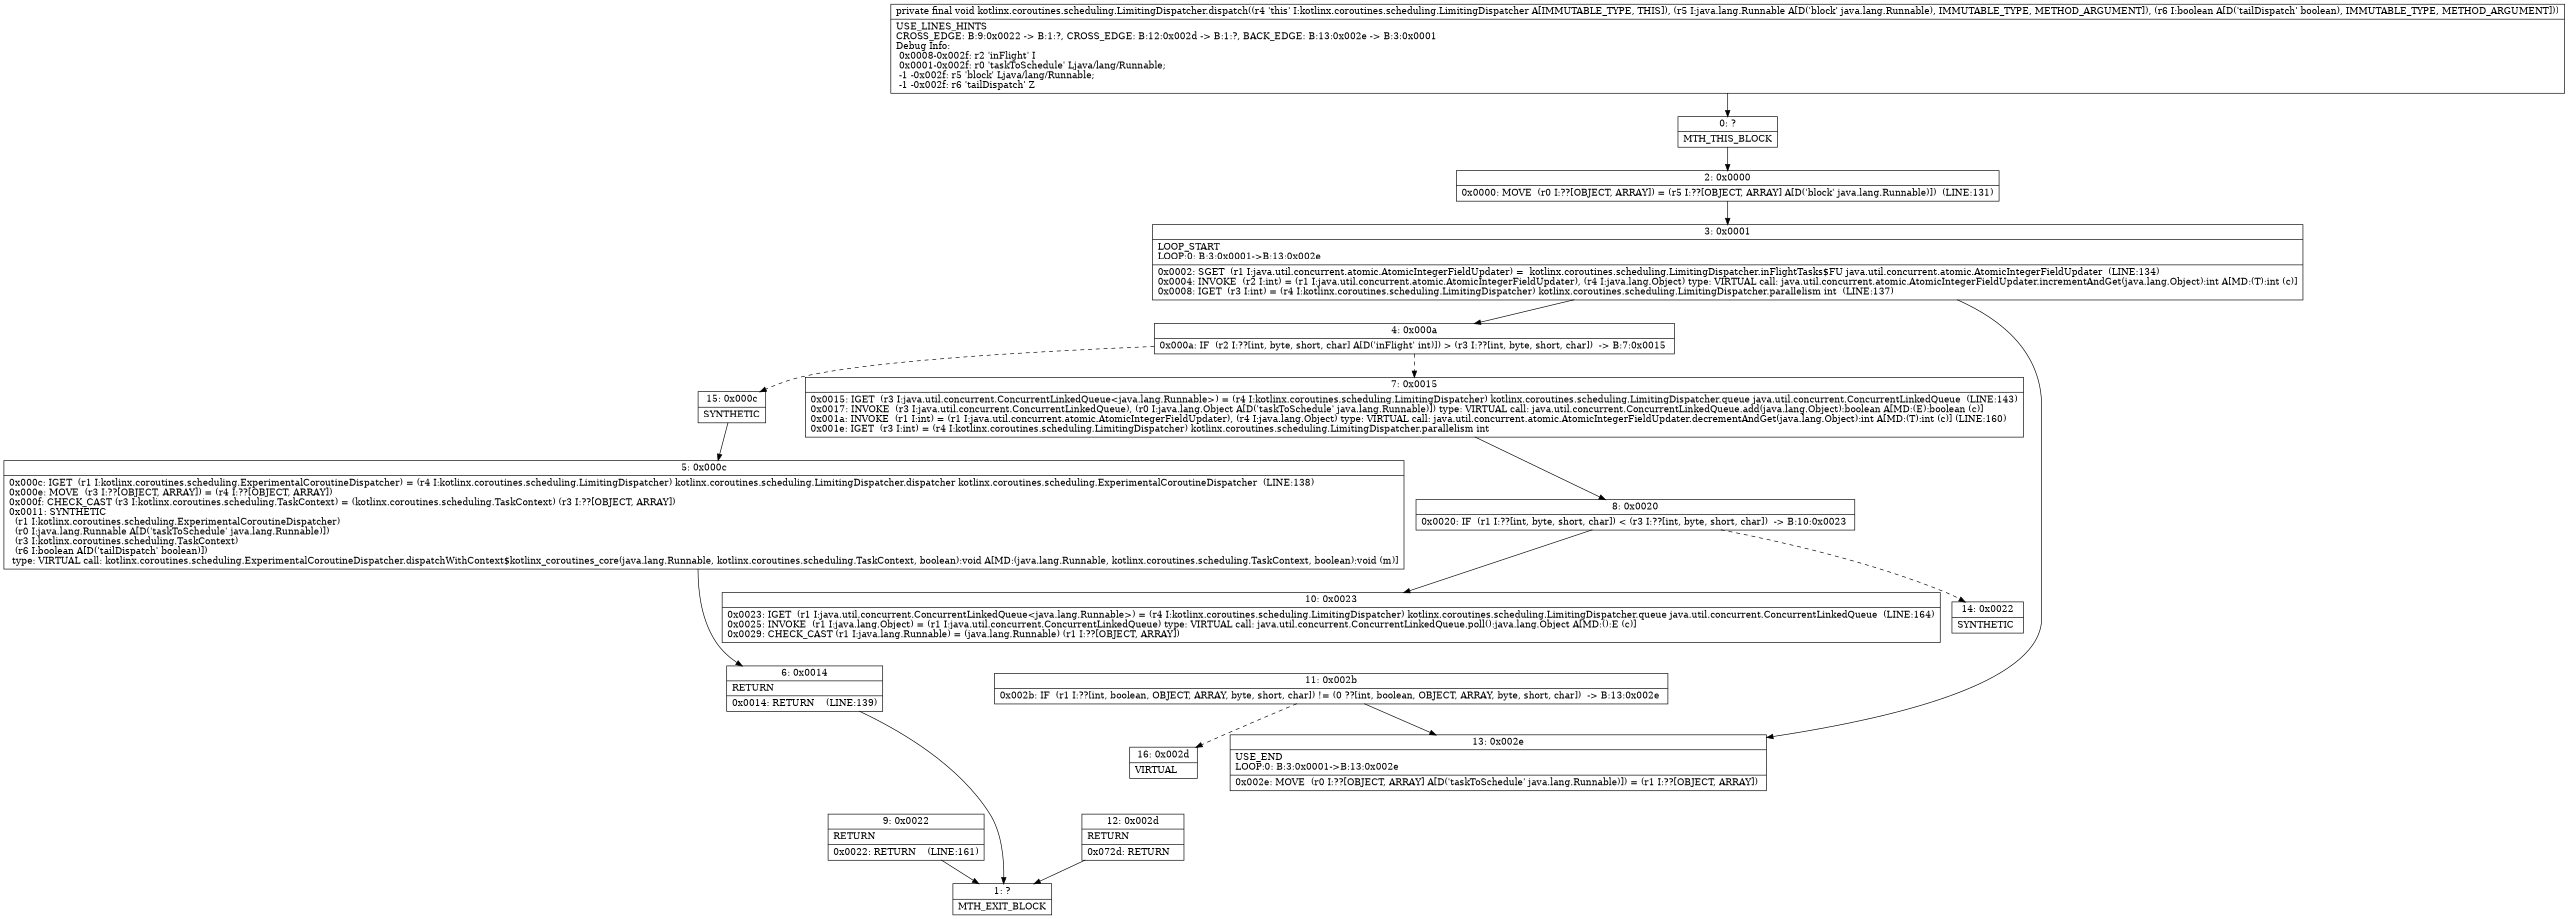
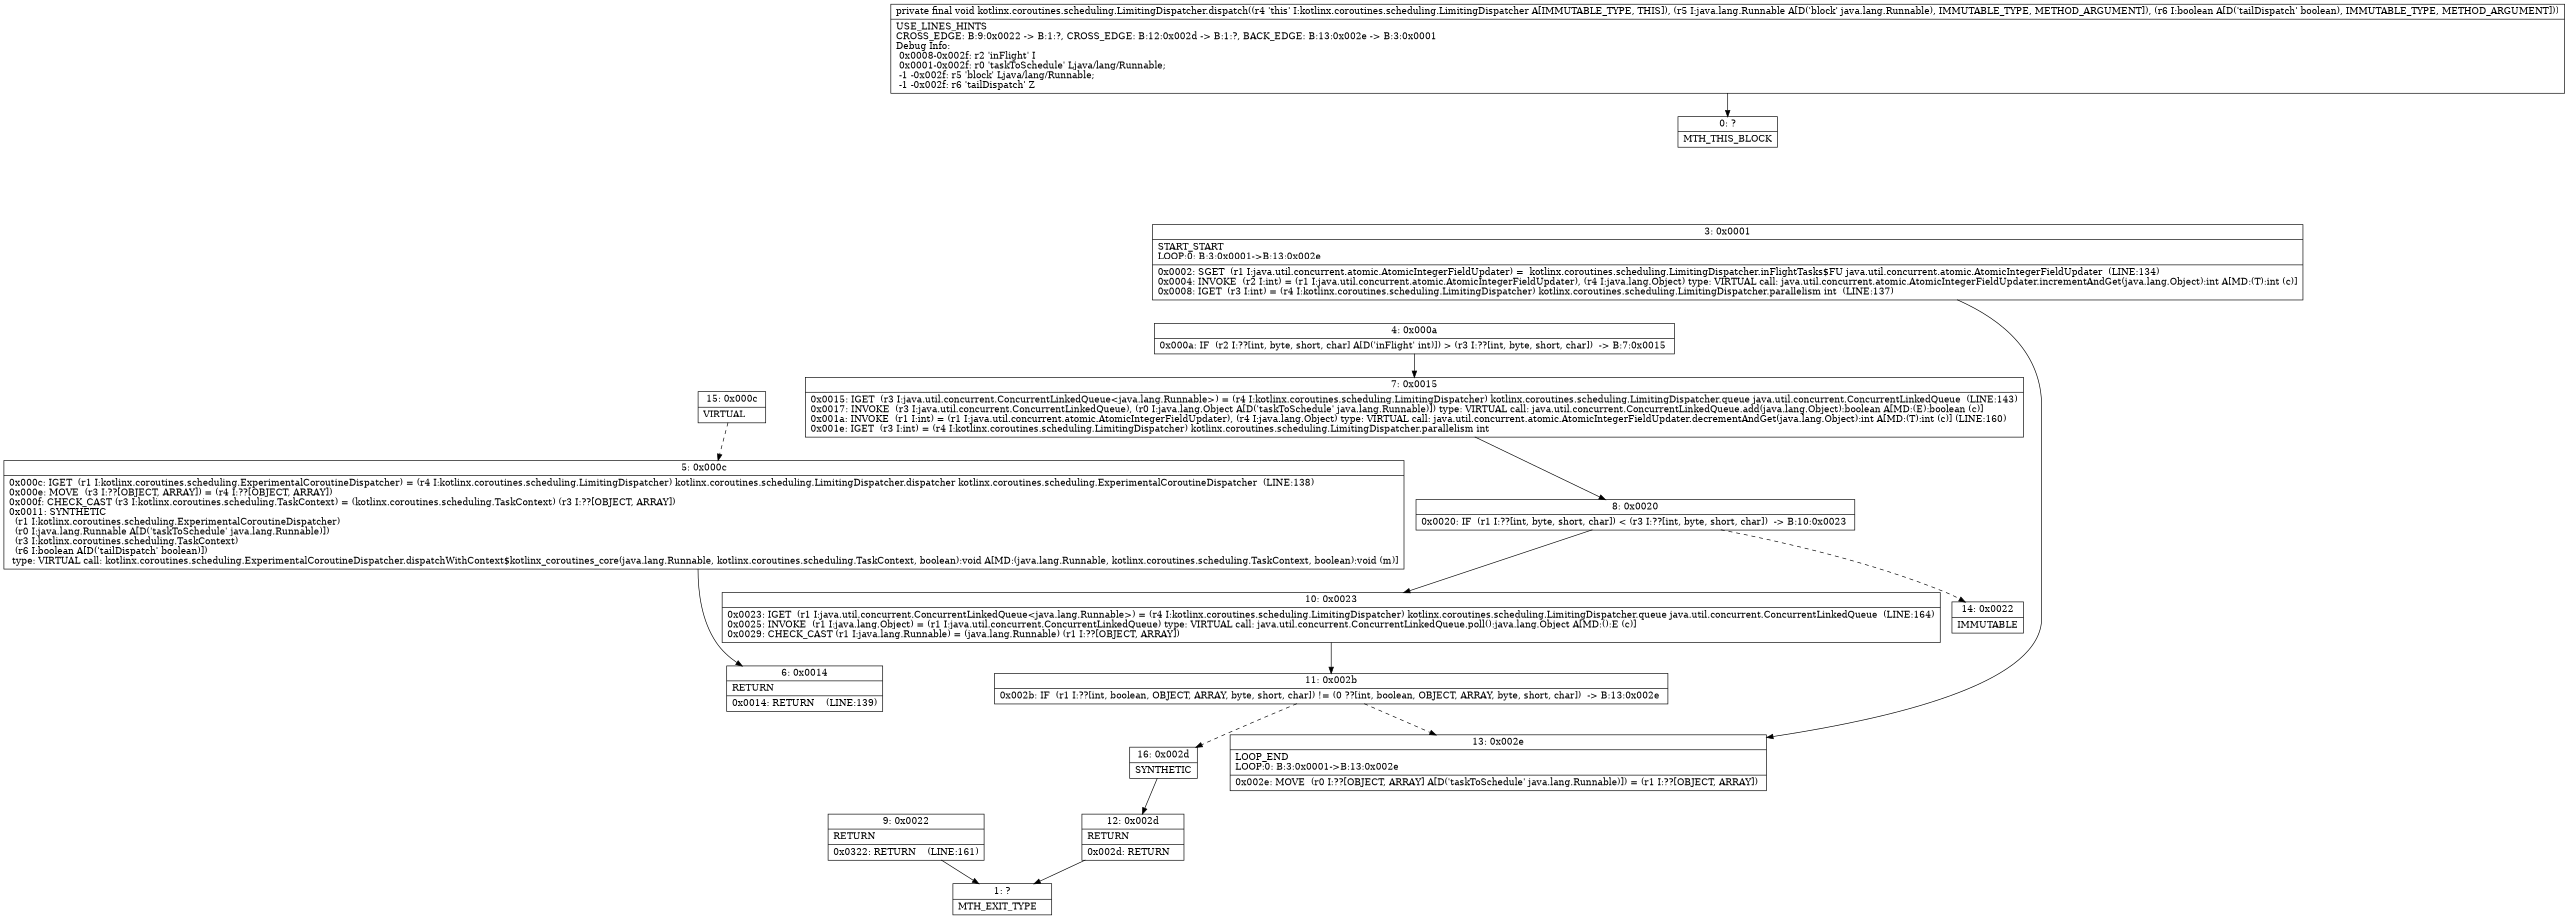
  digraph {
    node [shape=record]
    n1 [label="{0\:\ ?|MTH_THIS_BLOCK\l}"]
-   n2 [label="{2\:\ 0x0000|0x0000: MOVE  (r0 I:??[OBJECT, ARRAY]) = (r5 I:??[OBJECT, ARRAY] A[D('block' java.lang.Runnable)])  (LINE:131)\l}"]
-   n3 [label="{3\:\ 0x0001|LOOP_START\lLOOP:0: B:3:0x0001\-\>B:13:0x002e\l|0x0002: SGET  (r1 I:java.util.concurrent.atomic.AtomicIntegerFieldUpdater) =  kotlinx.coroutines.scheduling.LimitingDispatcher.inFlightTasks$FU java.util.concurrent.atomic.AtomicIntegerFieldUpdater  (LINE:134)\l0x0004: INVOKE  (r2 I:int) = (r1 I:java.util.concurrent.atomic.AtomicIntegerFieldUpdater), (r4 I:java.lang.Object) type: VIRTUAL call: java.util.concurrent.atomic.AtomicIntegerFieldUpdater.incrementAndGet(java.lang.Object):int A[MD:(T):int (c)]\l0x0008: IGET  (r3 I:int) = (r4 I:kotlinx.coroutines.scheduling.LimitingDispatcher) kotlinx.coroutines.scheduling.LimitingDispatcher.parallelism int  (LINE:137)\l}"]
+   n3 [label="{3\:\ 0x0001|START_START\lLOOP:0: B:3:0x0001\-\>B:13:0x002e\l|0x0002: SGET  (r1 I:java.util.concurrent.atomic.AtomicIntegerFieldUpdater) =  kotlinx.coroutines.scheduling.LimitingDispatcher.inFlightTasks$FU java.util.concurrent.atomic.AtomicIntegerFieldUpdater  (LINE:134)\l0x0004: INVOKE  (r2 I:int) = (r1 I:java.util.concurrent.atomic.AtomicIntegerFieldUpdater), (r4 I:java.lang.Object) type: VIRTUAL call: java.util.concurrent.atomic.AtomicIntegerFieldUpdater.incrementAndGet(java.lang.Object):int A[MD:(T):int (c)]\l0x0008: IGET  (r3 I:int) = (r4 I:kotlinx.coroutines.scheduling.LimitingDispatcher) kotlinx.coroutines.scheduling.LimitingDispatcher.parallelism int  (LINE:137)\l}"]
    n4 [label="{4\:\ 0x000a|0x000a: IF  (r2 I:??[int, byte, short, char] A[D('inFlight' int)]) \> (r3 I:??[int, byte, short, char])  \-\> B:7:0x0015 \l}"]
-   n5 [label="{13\:\ 0x002e|USE_END\lLOOP:0: B:3:0x0001\-\>B:13:0x002e\l|0x002e: MOVE  (r0 I:??[OBJECT, ARRAY] A[D('taskToSchedule' java.lang.Runnable)]) = (r1 I:??[OBJECT, ARRAY]) \l}"]
+   n5 [label="{13\:\ 0x002e|LOOP_END\lLOOP:0: B:3:0x0001\-\>B:13:0x002e\l|0x002e: MOVE  (r0 I:??[OBJECT, ARRAY] A[D('taskToSchedule' java.lang.Runnable)]) = (r1 I:??[OBJECT, ARRAY]) \l}"]
    n6 [label="{7\:\ 0x0015|0x0015: IGET  (r3 I:java.util.concurrent.ConcurrentLinkedQueue\<java.lang.Runnable\>) = (r4 I:kotlinx.coroutines.scheduling.LimitingDispatcher) kotlinx.coroutines.scheduling.LimitingDispatcher.queue java.util.concurrent.ConcurrentLinkedQueue  (LINE:143)\l0x0017: INVOKE  (r3 I:java.util.concurrent.ConcurrentLinkedQueue), (r0 I:java.lang.Object A[D('taskToSchedule' java.lang.Runnable)]) type: VIRTUAL call: java.util.concurrent.ConcurrentLinkedQueue.add(java.lang.Object):boolean A[MD:(E):boolean (c)]\l0x001a: INVOKE  (r1 I:int) = (r1 I:java.util.concurrent.atomic.AtomicIntegerFieldUpdater), (r4 I:java.lang.Object) type: VIRTUAL call: java.util.concurrent.atomic.AtomicIntegerFieldUpdater.decrementAndGet(java.lang.Object):int A[MD:(T):int (c)] (LINE:160)\l0x001e: IGET  (r3 I:int) = (r4 I:kotlinx.coroutines.scheduling.LimitingDispatcher) kotlinx.coroutines.scheduling.LimitingDispatcher.parallelism int \l}"]
-   n7 [label="{15\:\ 0x000c|SYNTHETIC\l}"]
+   n7 [label="{15\:\ 0x000c|VIRTUAL\l}"]
    n8 [label="{8\:\ 0x0020|0x0020: IF  (r1 I:??[int, byte, short, char]) \< (r3 I:??[int, byte, short, char])  \-\> B:10:0x0023 \l}"]
    n9 [label="{5\:\ 0x000c|0x000c: IGET  (r1 I:kotlinx.coroutines.scheduling.ExperimentalCoroutineDispatcher) = (r4 I:kotlinx.coroutines.scheduling.LimitingDispatcher) kotlinx.coroutines.scheduling.LimitingDispatcher.dispatcher kotlinx.coroutines.scheduling.ExperimentalCoroutineDispatcher  (LINE:138)\l0x000e: MOVE  (r3 I:??[OBJECT, ARRAY]) = (r4 I:??[OBJECT, ARRAY]) \l0x000f: CHECK_CAST (r3 I:kotlinx.coroutines.scheduling.TaskContext) = (kotlinx.coroutines.scheduling.TaskContext) (r3 I:??[OBJECT, ARRAY]) \l0x0011: SYNTHETIC  \l  (r1 I:kotlinx.coroutines.scheduling.ExperimentalCoroutineDispatcher)\l  (r0 I:java.lang.Runnable A[D('taskToSchedule' java.lang.Runnable)])\l  (r3 I:kotlinx.coroutines.scheduling.TaskContext)\l  (r6 I:boolean A[D('tailDispatch' boolean)])\l type: VIRTUAL call: kotlinx.coroutines.scheduling.ExperimentalCoroutineDispatcher.dispatchWithContext$kotlinx_coroutines_core(java.lang.Runnable, kotlinx.coroutines.scheduling.TaskContext, boolean):void A[MD:(java.lang.Runnable, kotlinx.coroutines.scheduling.TaskContext, boolean):void (m)]\l}"]
    n10 [label="{10\:\ 0x0023|0x0023: IGET  (r1 I:java.util.concurrent.ConcurrentLinkedQueue\<java.lang.Runnable\>) = (r4 I:kotlinx.coroutines.scheduling.LimitingDispatcher) kotlinx.coroutines.scheduling.LimitingDispatcher.queue java.util.concurrent.ConcurrentLinkedQueue  (LINE:164)\l0x0025: INVOKE  (r1 I:java.lang.Object) = (r1 I:java.util.concurrent.ConcurrentLinkedQueue) type: VIRTUAL call: java.util.concurrent.ConcurrentLinkedQueue.poll():java.lang.Object A[MD:():E (c)]\l0x0029: CHECK_CAST (r1 I:java.lang.Runnable) = (java.lang.Runnable) (r1 I:??[OBJECT, ARRAY]) \l}"]
-   n11 [label="{14\:\ 0x0022|SYNTHETIC\l}"]
+   n11 [label="{14\:\ 0x0022|IMMUTABLE\l}"]
    n12 [label="{11\:\ 0x002b|0x002b: IF  (r1 I:??[int, boolean, OBJECT, ARRAY, byte, short, char]) != (0 ??[int, boolean, OBJECT, ARRAY, byte, short, char])  \-\> B:13:0x002e \l}"]
-   n13 [label="{16\:\ 0x002d|VIRTUAL\l}"]
-   n14 [label="{12\:\ 0x002d|RETURN\l|0x072d: RETURN   \l}"]
-   n15 [label="{1\:\ ?|MTH_EXIT_BLOCK\l}"]
-   n16 [label="{9\:\ 0x0022|RETURN\l|0x0022: RETURN    (LINE:161)\l}"]
+   n13 [label="{16\:\ 0x002d|SYNTHETIC\l}"]
+   n14 [label="{12\:\ 0x002d|RETURN\l|0x002d: RETURN   \l}"]
+   n15 [label="{1\:\ ?|MTH_EXIT_TYPE\l}"]
+   n16 [label="{9\:\ 0x0022|RETURN\l|0x0322: RETURN    (LINE:161)\l}"]
    n17 [label="{6\:\ 0x0014|RETURN\l|0x0014: RETURN    (LINE:139)\l}"]
    n18 [label="{private final void kotlinx.coroutines.scheduling.LimitingDispatcher.dispatch((r4 'this' I:kotlinx.coroutines.scheduling.LimitingDispatcher A[IMMUTABLE_TYPE, THIS]), (r5 I:java.lang.Runnable A[D('block' java.lang.Runnable), IMMUTABLE_TYPE, METHOD_ARGUMENT]), (r6 I:boolean A[D('tailDispatch' boolean), IMMUTABLE_TYPE, METHOD_ARGUMENT]))  | USE_LINES_HINTS\lCROSS_EDGE: B:9:0x0022 \-\> B:1:?, CROSS_EDGE: B:12:0x002d \-\> B:1:?, BACK_EDGE: B:13:0x002e \-\> B:3:0x0001\lDebug Info:\l  0x0008\-0x002f: r2 'inFlight' I\l  0x0001\-0x002f: r0 'taskToSchedule' Ljava\/lang\/Runnable;\l  \-1 \-0x002f: r5 'block' Ljava\/lang\/Runnable;\l  \-1 \-0x002f: r6 'tailDispatch' Z\l}"]
-   n1 -> n2
-   n2 -> n3
-   n3 -> n4
    n3 -> n5
-   n4 -> n6 [style=dashed]
-   n4 -> n7 [style=dashed]
+   n4 -> n6
    n6 -> n8
-   n7 -> n9
+   n7 -> n9 [style=dashed]
    n8 -> n10
    n8 -> n11 [style=dashed]
    n9 -> n17
-   n12 -> n5
+   n10 -> n12
+   n12 -> n5 [style=dashed]
    n12 -> n13 [style=dashed]
+   n13 -> n14
    n14 -> n15
    n16 -> n15
-   n17 -> n15
    n18 -> n1
  }
